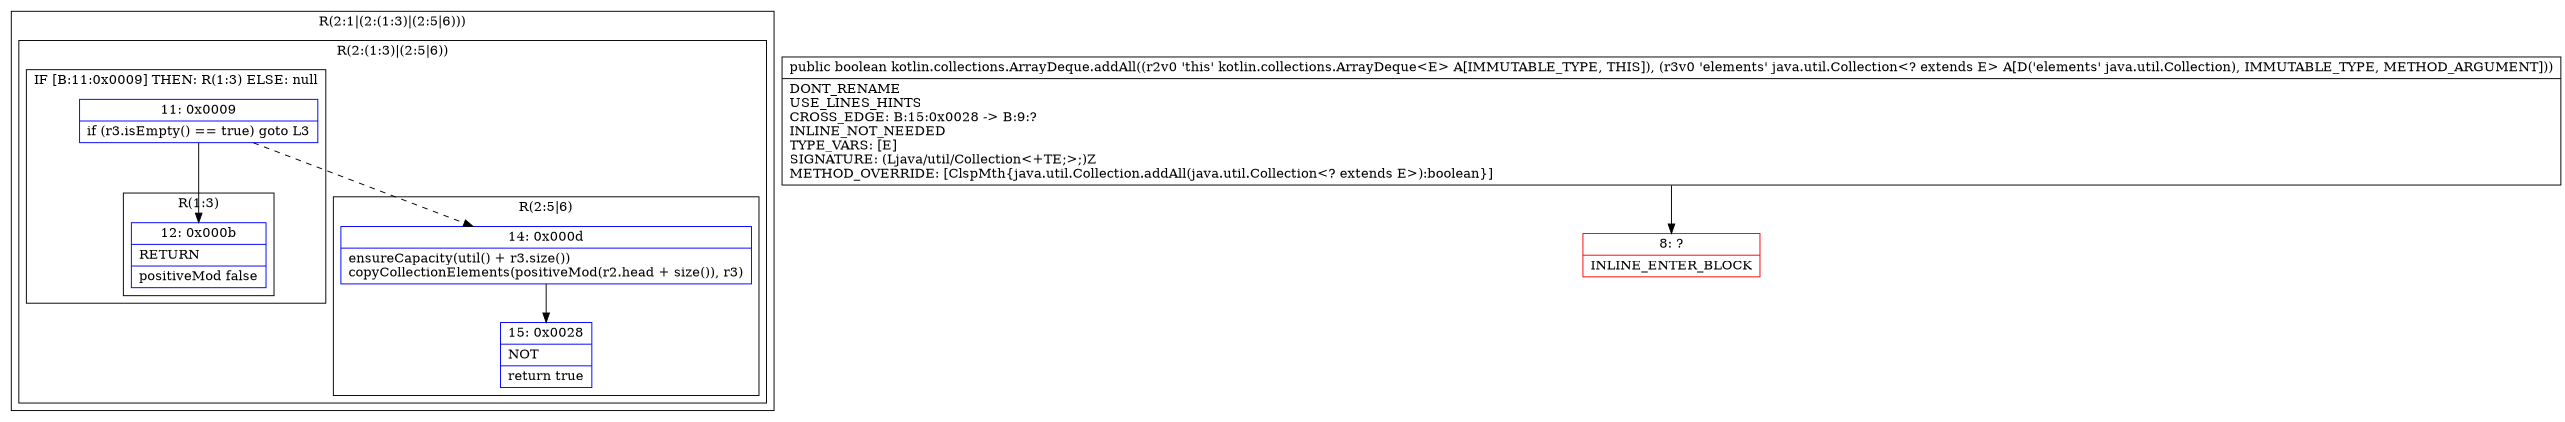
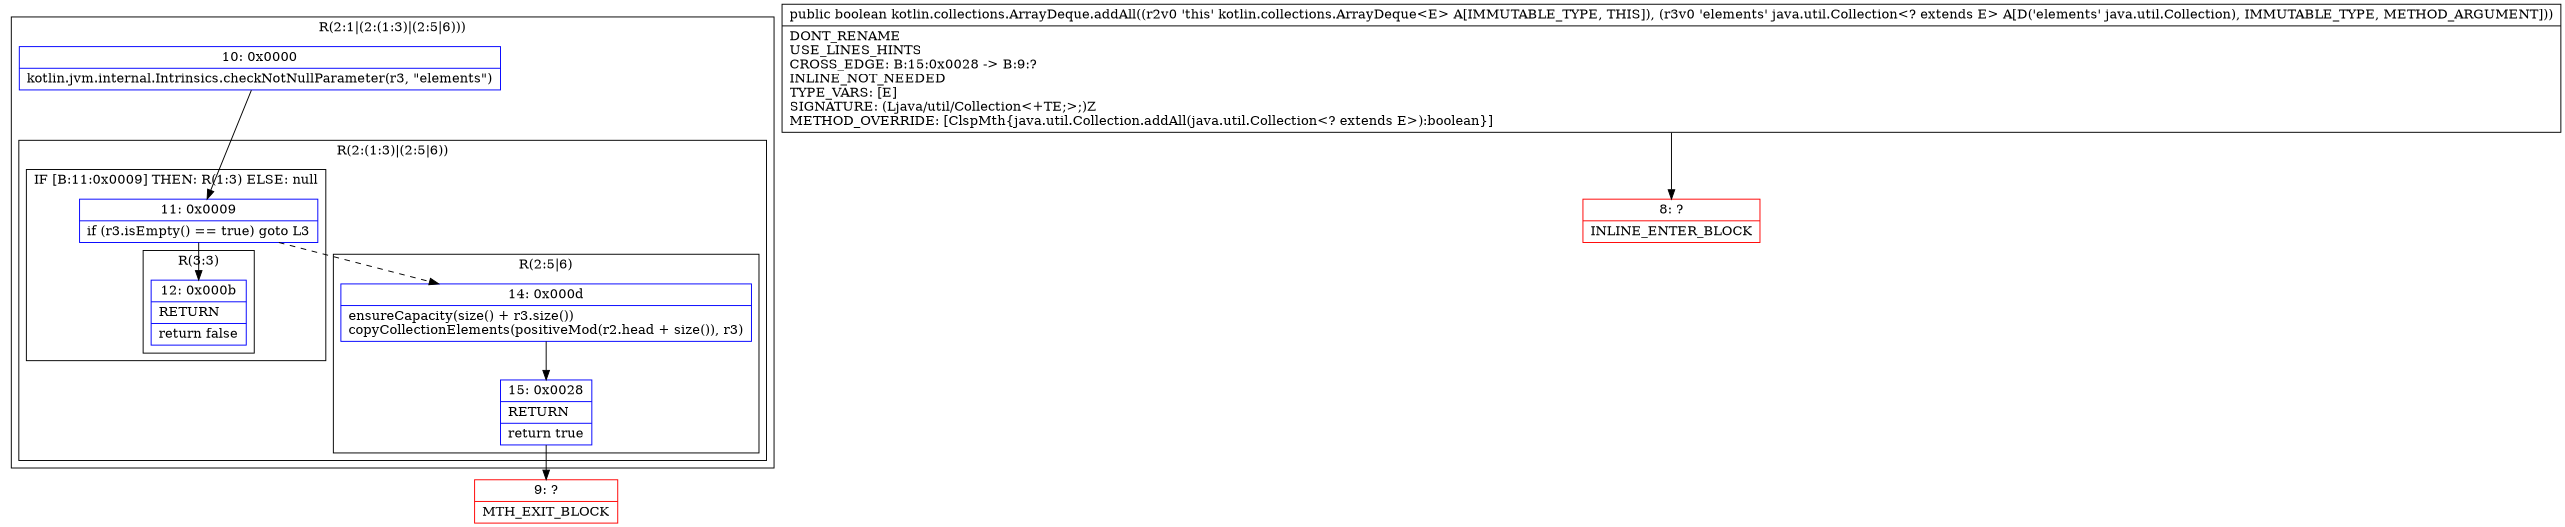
  digraph {
    node [color=blue shape=record]
-   n1 [label="{12\:\ 0x000b|RETURN\l|positiveMod false\l}"]
+   n1 [label="{12\:\ 0x000b|RETURN\l|return false\l}"]
    n2 [label="{11\:\ 0x0009|if (r3.isEmpty() == true) goto L3\l}"]
-   n3 [label="{14\:\ 0x000d|ensureCapacity(util() + r3.size())\lcopyCollectionElements(positiveMod(r2.head + size()), r3)\l}"]
-   n4 [label="{15\:\ 0x0028|NOT\l|return true\l}"]
+   n3 [label="{14\:\ 0x000d|ensureCapacity(size() + r3.size())\lcopyCollectionElements(positiveMod(r2.head + size()), r3)\l}"]
+   n4 [label="{15\:\ 0x0028|RETURN\l|return true\l}"]
+   n5 [label="{10\:\ 0x0000|kotlin.jvm.internal.Intrinsics.checkNotNullParameter(r3, \"elements\")\l}"]
+   n6 [color=red label="{9\:\ ?|MTH_EXIT_BLOCK\l}"]
    n7 [color=red label="{8\:\ ?|INLINE_ENTER_BLOCK\l}"]
    n8 [label="{public boolean kotlin.collections.ArrayDeque.addAll((r2v0 'this' kotlin.collections.ArrayDeque\<E\> A[IMMUTABLE_TYPE, THIS]), (r3v0 'elements' java.util.Collection\<? extends E\> A[D('elements' java.util.Collection), IMMUTABLE_TYPE, METHOD_ARGUMENT]))  | DONT_RENAME\lUSE_LINES_HINTS\lCROSS_EDGE: B:15:0x0028 \-\> B:9:?\lINLINE_NOT_NEEDED\lTYPE_VARS: [E]\lSIGNATURE: (Ljava\/util\/Collection\<+TE;\>;)Z\lMETHOD_OVERRIDE: [ClspMth\{java.util.Collection.addAll(java.util.Collection\<? extends E\>):boolean\}]\l}" color=""]
    subgraph cluster_1 {
      label="R(2:1|(2:(1:3)|(2:5|6)))"
+     n5
      subgraph cluster_2 {
        label="R(2:(1:3)|(2:5|6))"
        subgraph cluster_3 {
          label="IF [B:11:0x0009] THEN: R(1:3) ELSE: null"
          n2
          subgraph cluster_4 {
-           label="R(1:3)"
+           label="R(3:3)"
            n1
          }
        }
        subgraph cluster_5 {
          label="R(2:5|6)"
          n3
          n4
        }
      }
    }
    n2 -> n1
    n2 -> n3 [style=dashed]
    n3 -> n4
+   n4 -> n6
+   n5 -> n2
    n8 -> n7
  }
